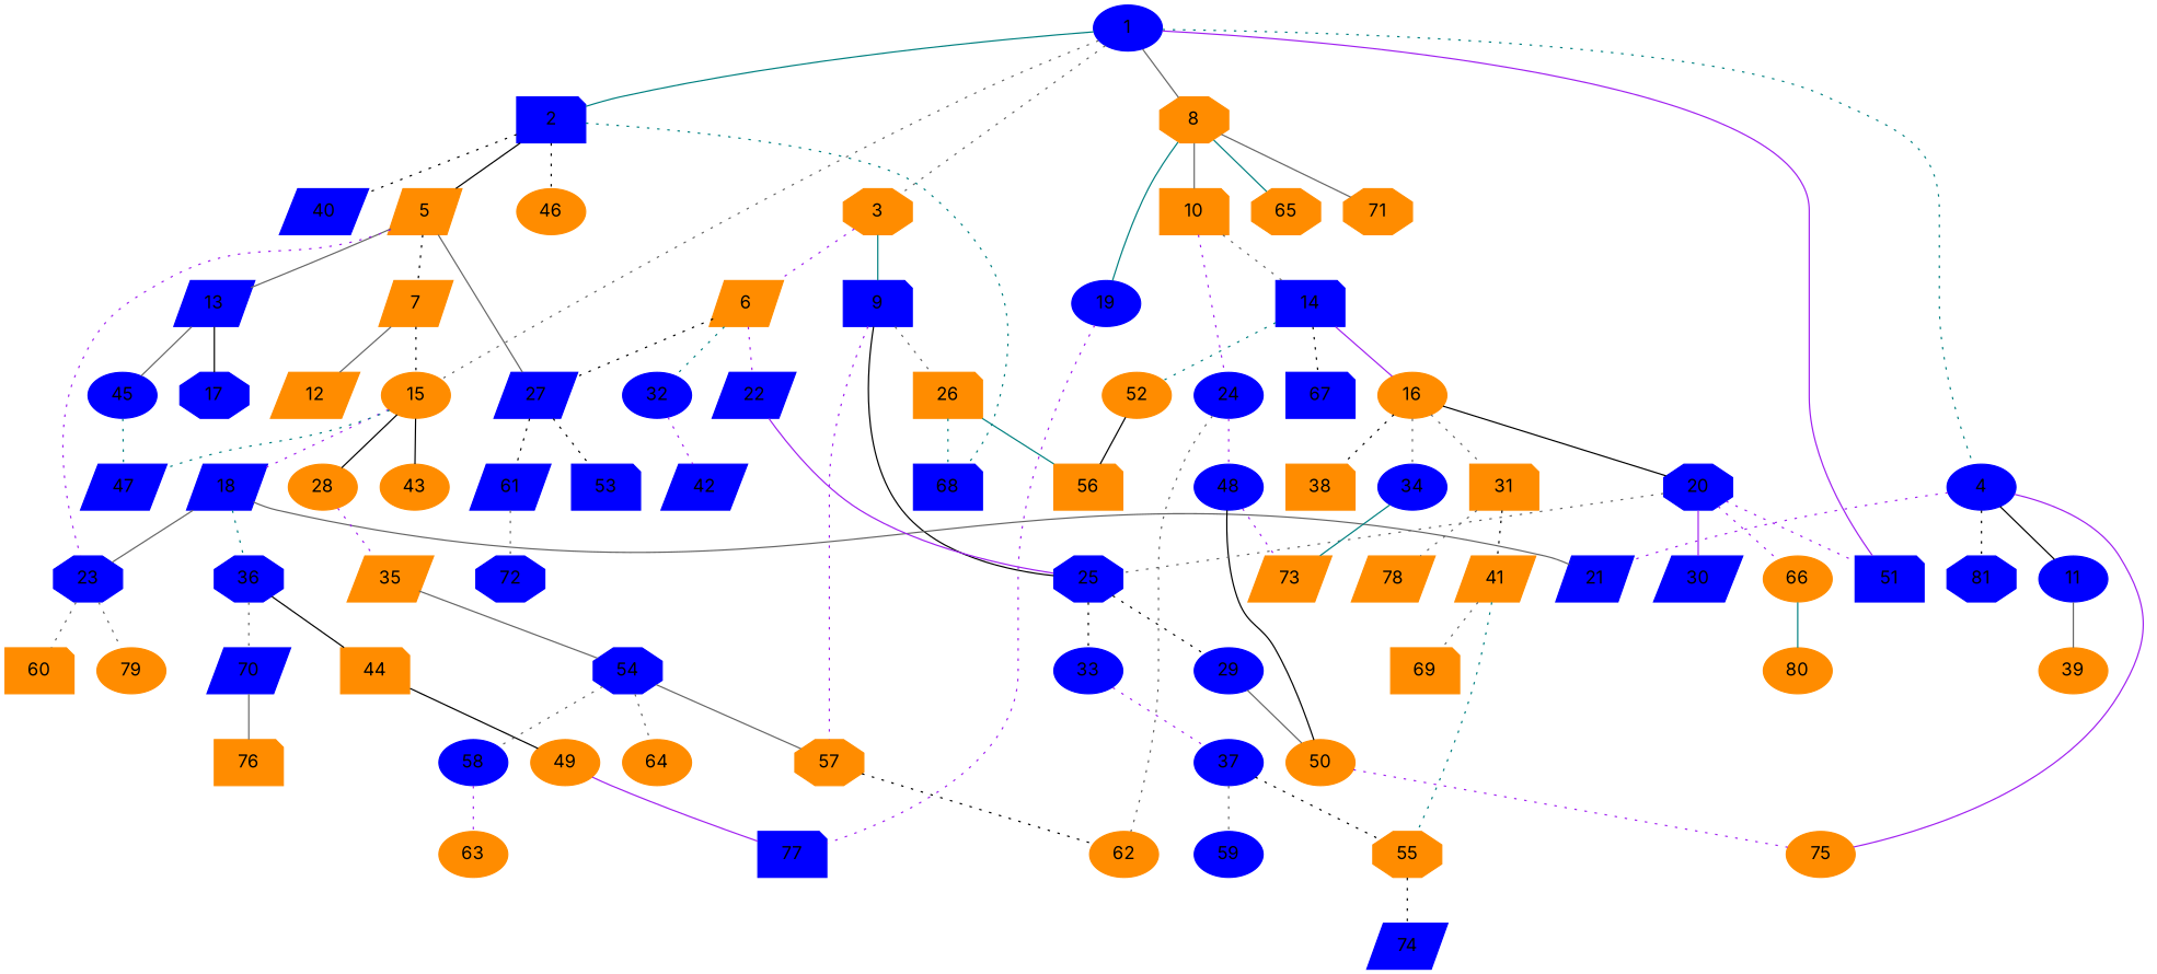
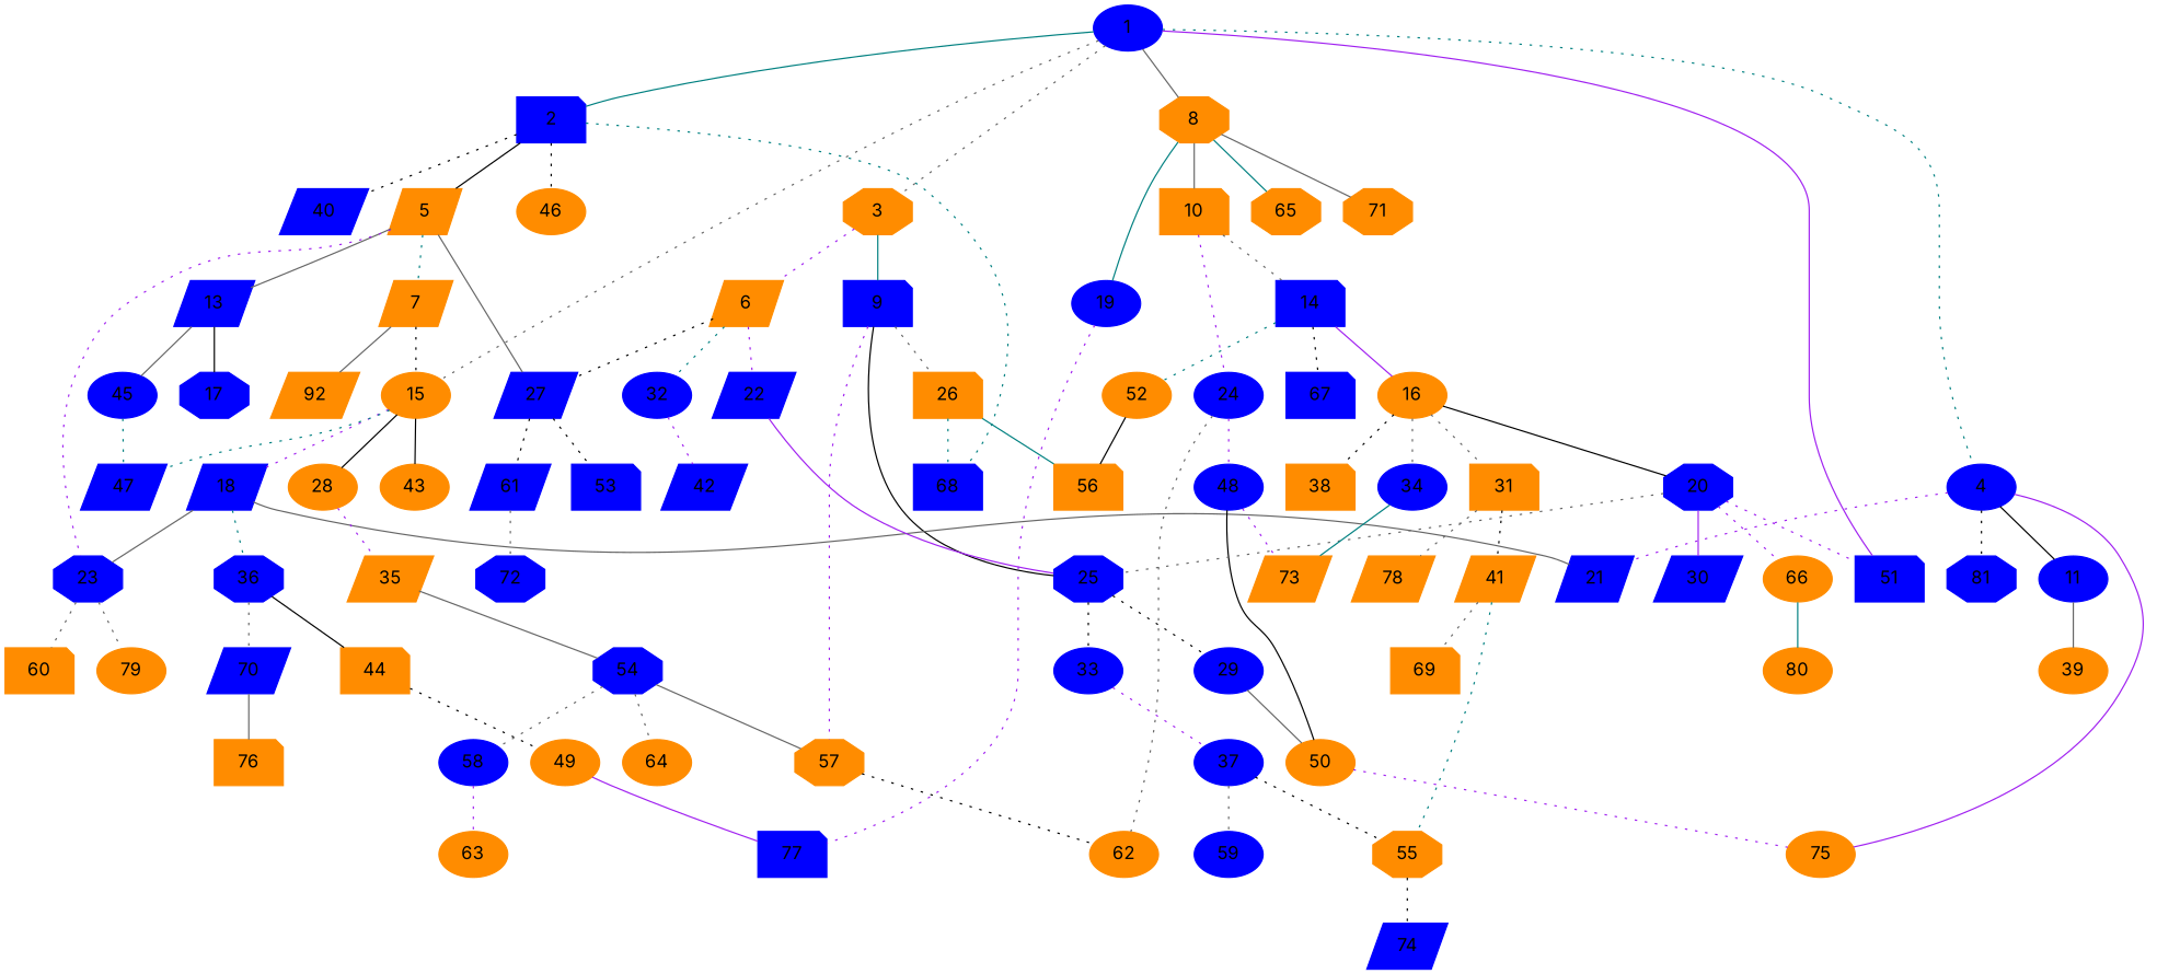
  graph {
    fontname=Inter
    node [color=blue fontname=Inter shape=ellipse style=filled]
    edge [color=gray40 fontname=Inter style=dotted]
    2 [shape=note]
    1
    3 [color=darkorange shape=octagon]
    4
    8 [color=darkorange shape=octagon]
    15 [color=darkorange]
    51 [shape=note]
    5 [color=darkorange shape=parallelogram]
    40 [shape=parallelogram]
    46 [color=darkorange]
    68 [shape=note]
    9 [shape=note]
    6 [color=darkorange shape=parallelogram]
    11
    21 [shape=parallelogram]
    75 [color=darkorange]
    81 [shape=octagon]
    10 [color=darkorange shape=note]
    19
    65 [color=darkorange shape=octagon]
    71 [color=darkorange shape=octagon]
    18 [shape=parallelogram]
    28 [color=darkorange]
    43 [color=darkorange]
    47 [shape=parallelogram]
    7 [color=darkorange shape=parallelogram]
    13 [shape=parallelogram]
    23 [shape=octagon]
    27 [shape=parallelogram]
    25 [shape=octagon]
    26 [color=darkorange shape=note]
    57 [color=darkorange shape=octagon]
    39 [color=darkorange]
    22 [shape=parallelogram]
    32
-   12 [color=darkorange shape=parallelogram]
+   12 [color=darkorange shape=parallelogram label=92]
    17 [shape=octagon]
    45
    60 [color=darkorange shape=note]
    79 [color=darkorange]
    53 [shape=note]
    61 [shape=parallelogram]
    42 [shape=parallelogram]
    14 [shape=note]
    24
    77 [shape=note]
    29
    33
    56 [color=darkorange shape=note]
    62 [color=darkorange]
    16 [color=darkorange]
    52 [color=darkorange]
    67 [shape=note]
    48
    20 [shape=octagon]
    31 [color=darkorange shape=note]
    34
    38 [color=darkorange shape=note]
    36 [shape=octagon]
    35 [color=darkorange shape=parallelogram]
    30 [shape=parallelogram]
    66 [color=darkorange]
    41 [color=darkorange shape=parallelogram]
    78 [color=darkorange shape=parallelogram]
    73 [color=darkorange shape=parallelogram]
    44 [color=darkorange shape=note]
    70 [shape=parallelogram]
    80 [color=darkorange]
    50 [color=darkorange]
    37
    72 [shape=octagon]
    54 [shape=octagon]
    55 [color=darkorange shape=octagon]
    69 [color=darkorange shape=note]
    59
    58
    64 [color=darkorange]
    49 [color=darkorange]
    76 [color=darkorange shape=note]
    74 [shape=parallelogram]
    63 [color=darkorange]
    2 -- 5 [color=black style=solid]
    2 -- 40 [color=black]
    2 -- 46 [color=black]
    2 -- 68 [color=teal]
    1 -- 2 [color=teal style=solid]
    1 -- 3
    1 -- 4 [color=teal]
    1 -- 8 [style=solid]
    1 -- 15
    1 -- 51 [color=purple style=solid]
    3 -- 9 [color=teal style=solid]
    3 -- 6 [color=purple]
    4 -- 11 [color=black style=solid]
    4 -- 21 [color=purple]
    4 -- 75 [color=purple style=solid]
    4 -- 81 [color=black]
    8 -- 10 [style=solid]
    8 -- 19 [color=teal style=solid]
    8 -- 65 [color=teal style=solid]
    8 -- 71 [style=solid]
    15 -- 18 [color=purple]
    15 -- 28 [color=black style=solid]
    15 -- 43 [color=black style=solid]
    15 -- 47 [color=teal]
-   5 -- 7 [color=black]
+   5 -- 7 [color=teal]
    5 -- 13 [style=solid]
    5 -- 23 [color=purple]
    5 -- 27 [style=solid]
    9 -- 25 [color=black style=solid]
    9 -- 26
    9 -- 57 [color=purple]
    6 -- 27 [color=black]
    6 -- 22 [color=purple]
    6 -- 32 [color=teal]
    11 -- 39 [style=solid]
    10 -- 14
    10 -- 24 [color=purple]
    19 -- 77 [color=purple]
    18 -- 21 [style=solid]
    18 -- 23 [style=solid]
    18 -- 36 [color=teal]
    28 -- 35 [color=purple]
    7 -- 15 [color=black]
    7 -- 12 [style=solid]
    13 -- 17 [color=black style=solid]
    13 -- 45 [style=solid]
    23 -- 60
    23 -- 79
    27 -- 53 [color=black]
    27 -- 61 [color=black]
    25 -- 29 [color=black]
    25 -- 33 [color=black]
    26 -- 68 [color=teal]
    26 -- 56 [color=teal style=solid]
    57 -- 62 [color=black]
    22 -- 25 [color=purple style=solid]
    32 -- 42 [color=purple]
    45 -- 47 [color=teal]
    61 -- 72
    14 -- 16 [color=purple style=solid]
    14 -- 52 [color=teal]
    14 -- 67 [color=black]
    24 -- 62
    24 -- 48 [color=purple]
    29 -- 50 [style=solid]
    33 -- 37 [color=purple]
    16 -- 20 [color=black style=solid]
    16 -- 31
    16 -- 34
    16 -- 38 [color=black]
    52 -- 56 [color=black style=solid]
    48 -- 73 [color=purple]
    48 -- 50 [color=black style=solid]
    20 -- 51 [color=purple]
    20 -- 25
    20 -- 30 [color=purple style=solid]
    20 -- 66 [color=purple]
    31 -- 41 [color=black]
    31 -- 78
    34 -- 73 [color=teal style=solid]
    36 -- 44 [color=black style=solid]
    36 -- 70
    35 -- 54 [style=solid]
    66 -- 80 [color=teal style=solid]
    41 -- 55 [color=teal]
    41 -- 69
-   44 -- 49 [color=black style=solid]
+   44 -- 49 [color=black]
    70 -- 76 [style=solid]
    50 -- 75 [color=purple]
    37 -- 55 [color=black]
    37 -- 59
    54 -- 57 [style=solid]
    54 -- 58
    54 -- 64
    55 -- 74 [color=black]
    58 -- 63 [color=purple]
    49 -- 77 [color=purple style=solid]
  }
